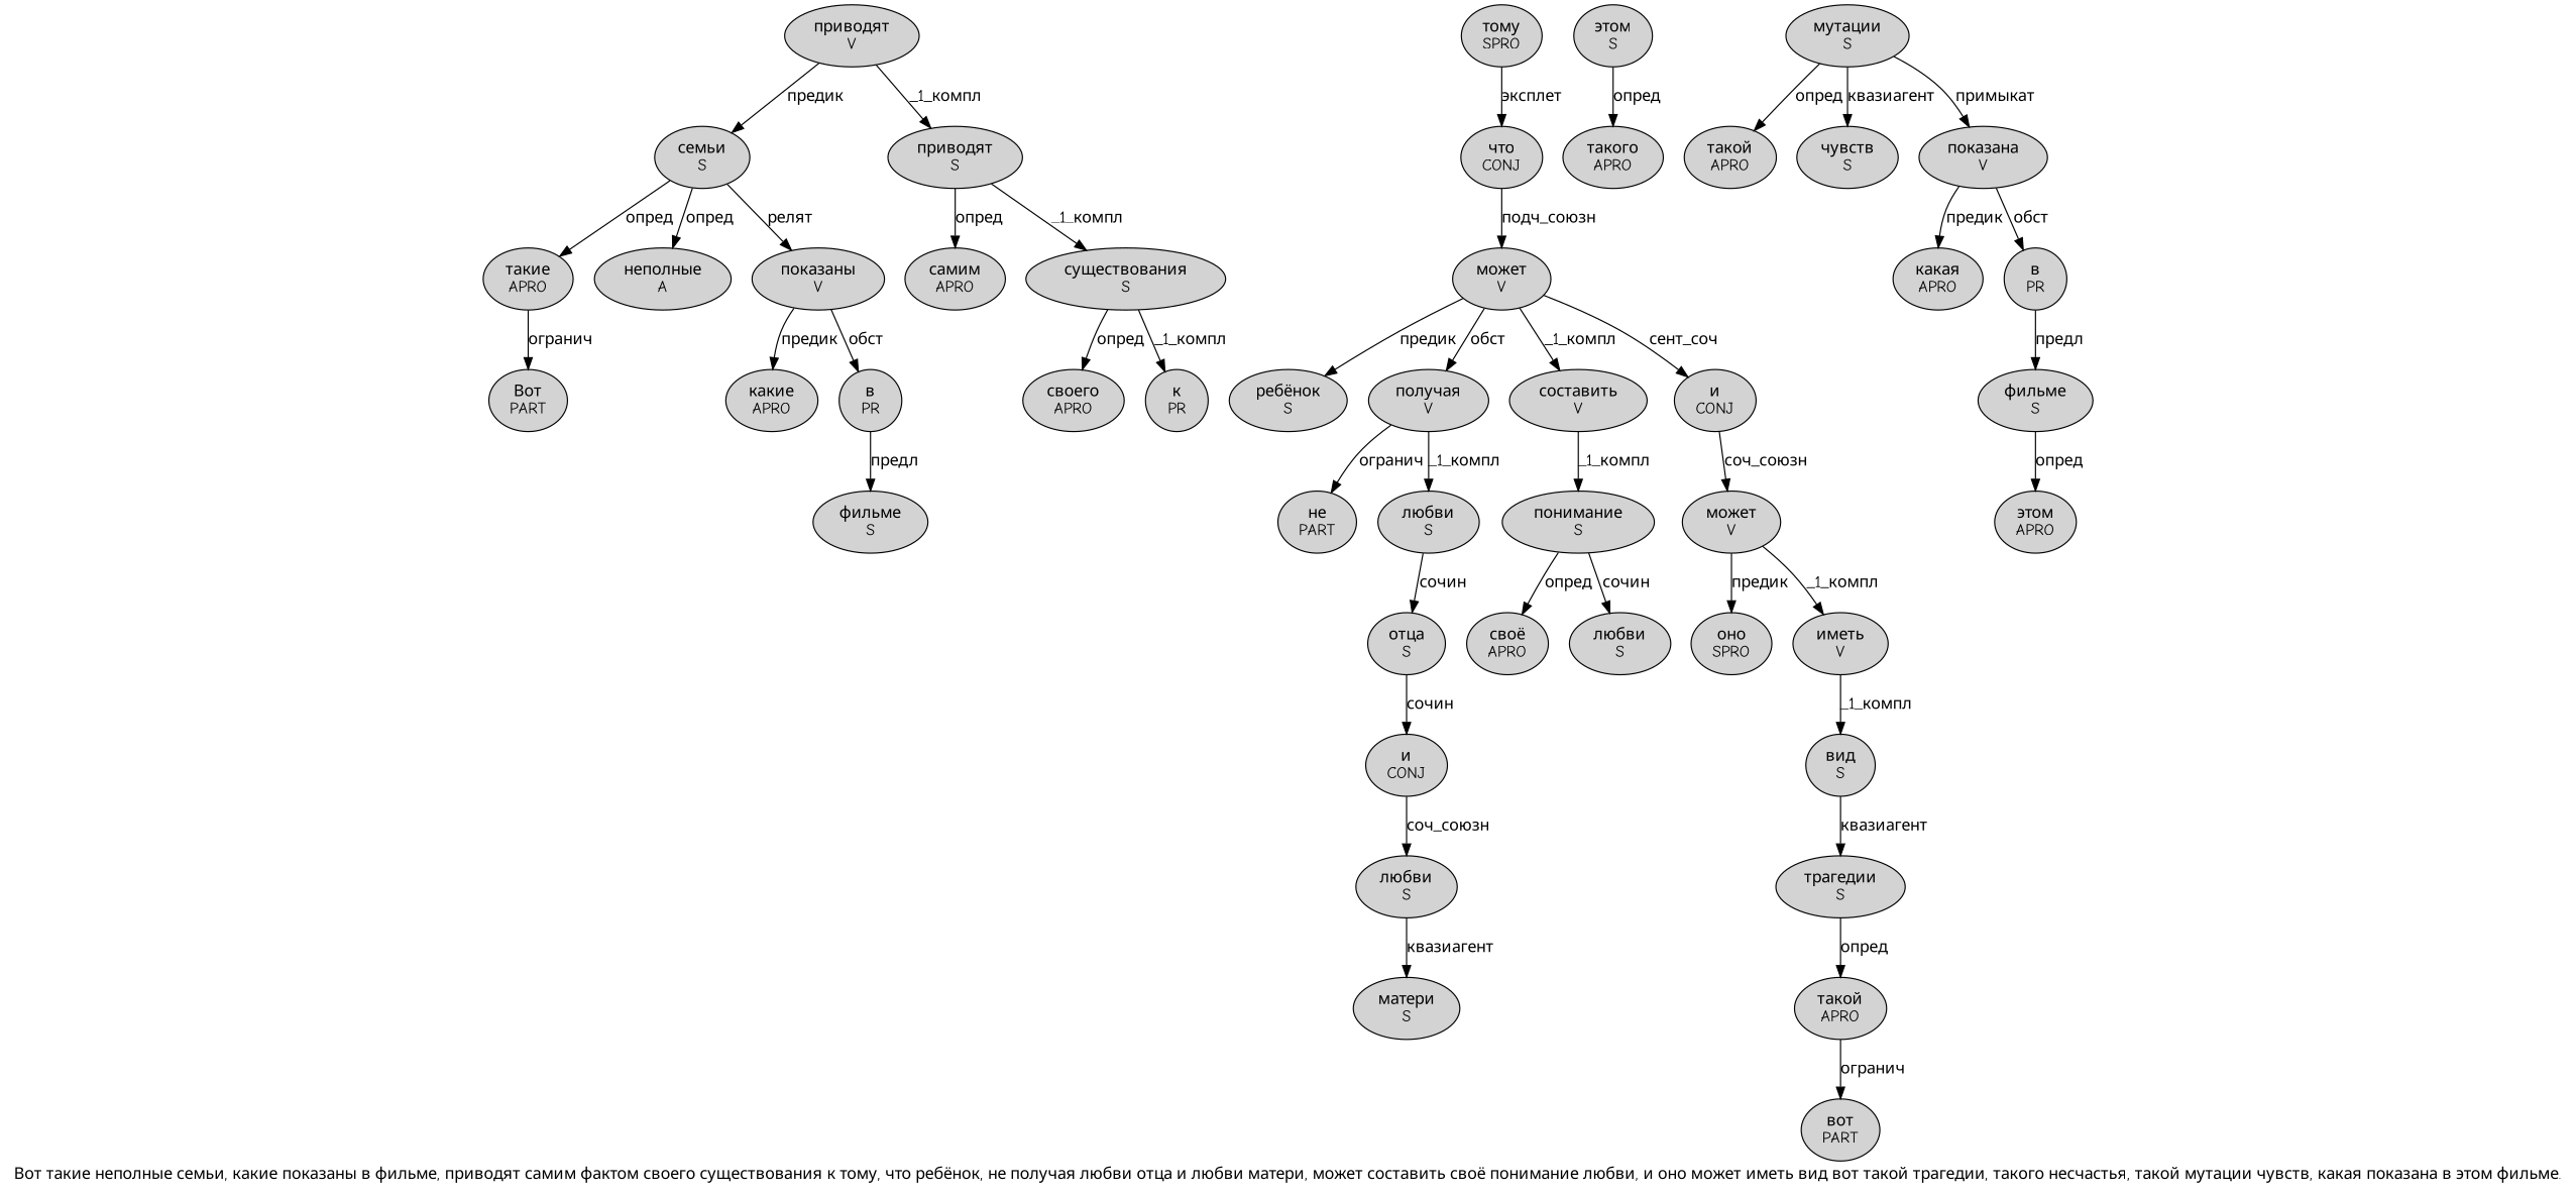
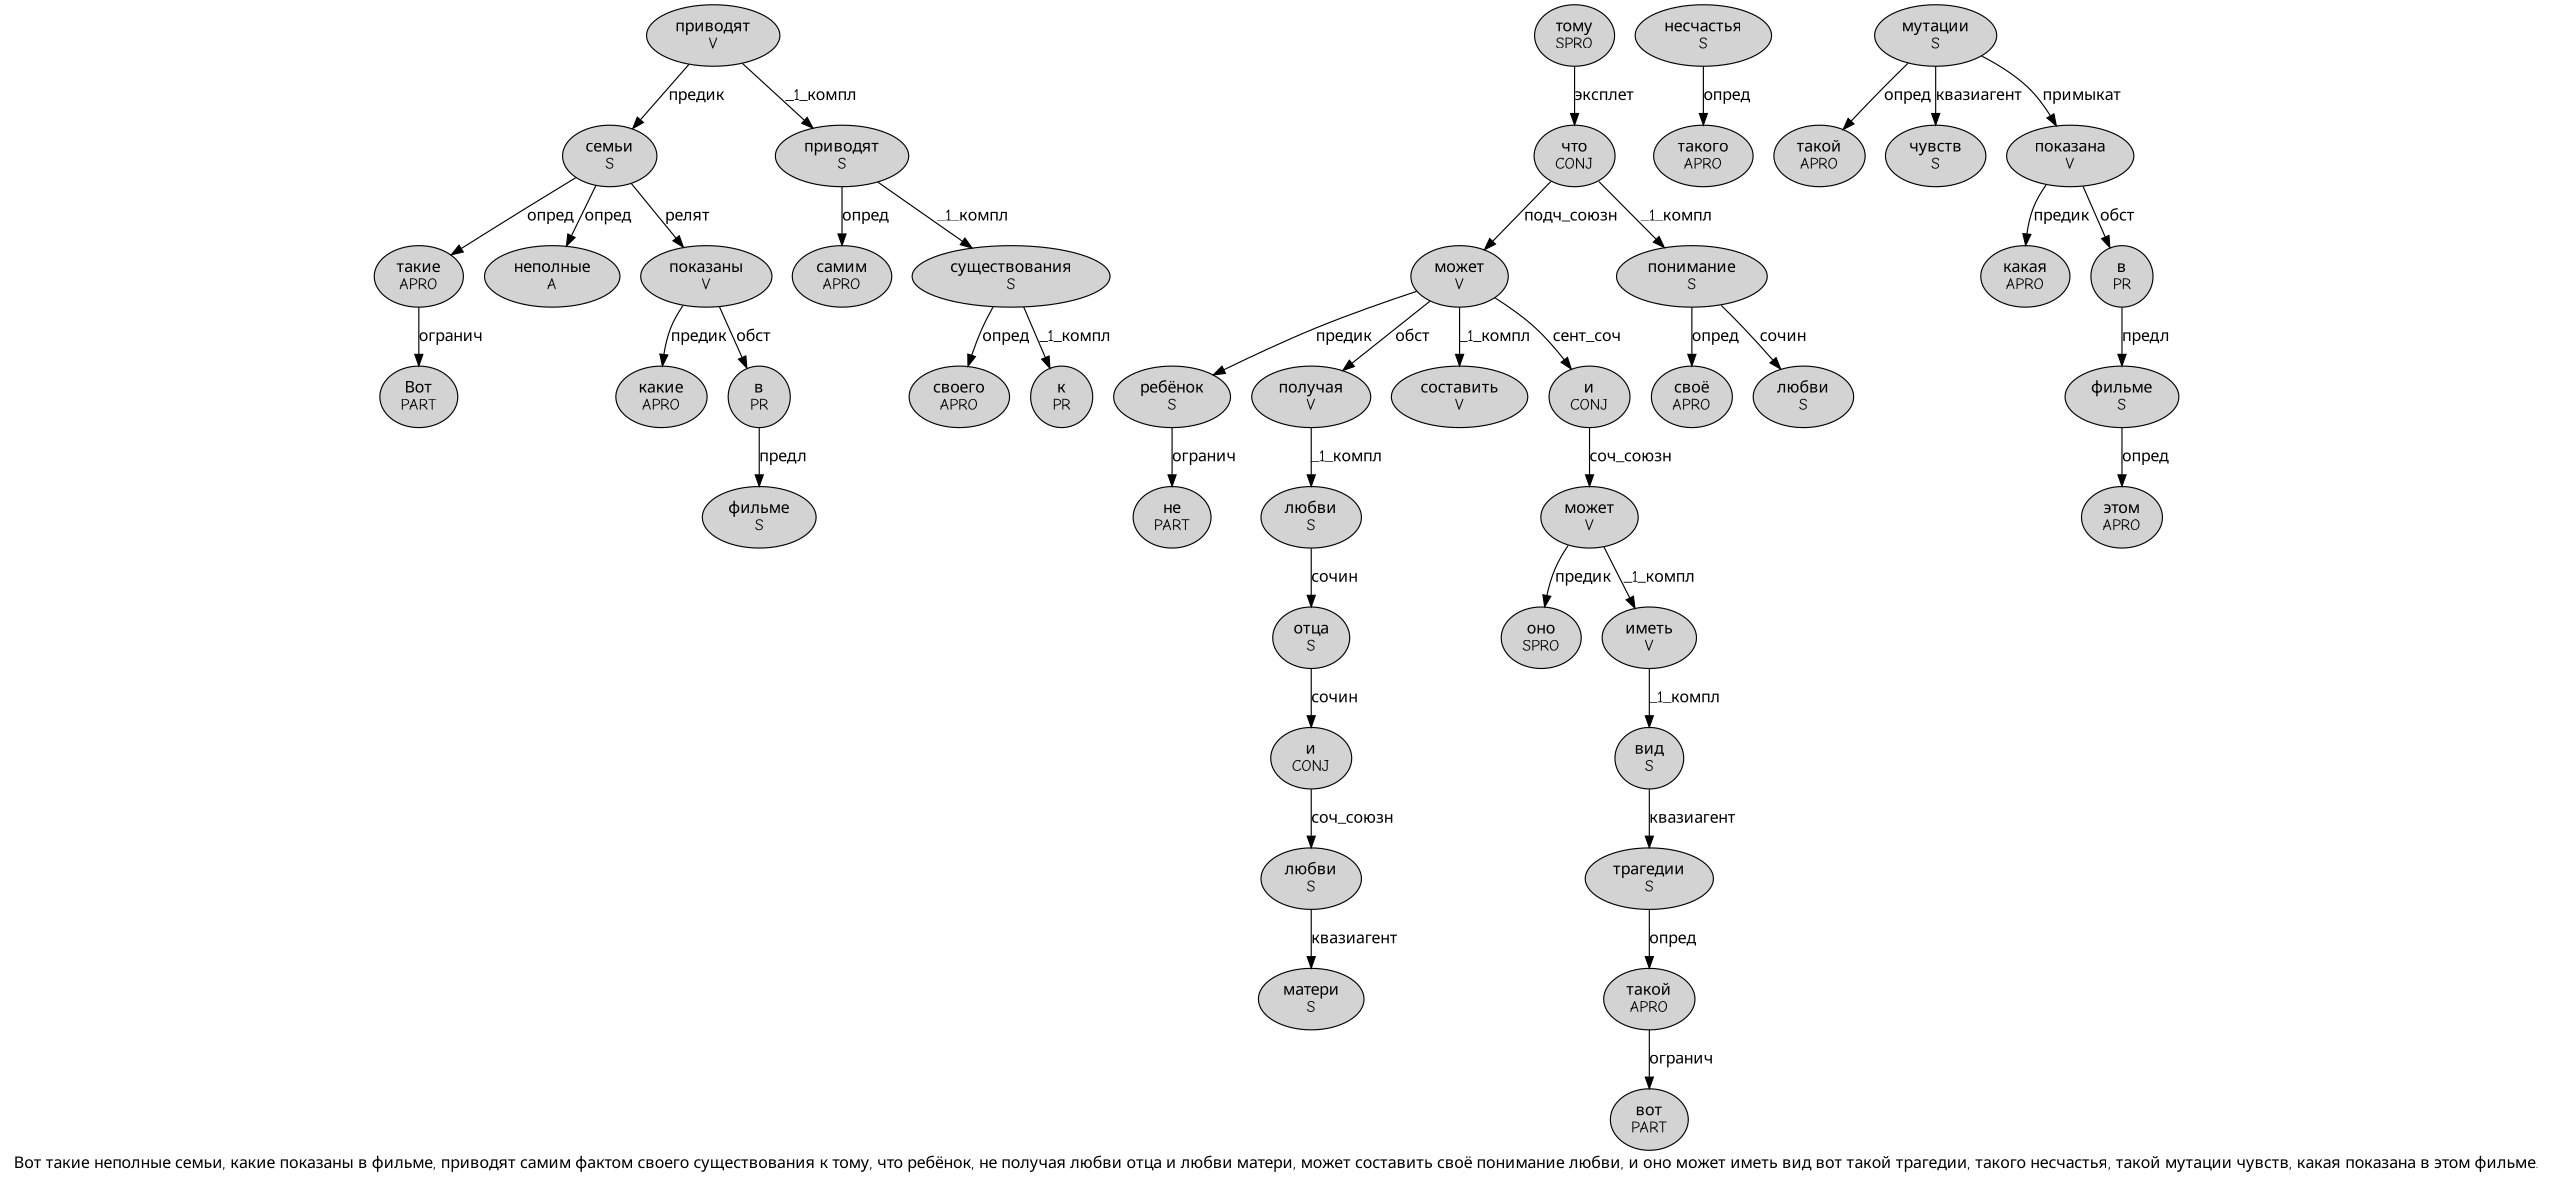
  digraph {
    fontname="Comic Neue"
    label="Вот такие неполные семьи, какие показаны в фильме, приводят самим фактом своего существования к тому, что ребёнок, не получая любви отца и любви матери, может составить своё понимание любви, и оно может иметь вид вот такой трагедии, такого несчастья, такой мутации чувств, какая показана в этом фильме."
    node [fillcolor=lightgray fontname="Comic Neue" penwidth=1 shape=ellipse style=filled]
    edge [fontname="Comic Neue"]
    n1 [label="Вот\nPART"]
    n2 [label="такие\nAPRO"]
    n3 [label="неполные\nA"]
    n4 [label="семьи\nS"]
    n5 [label="показаны\nV"]
    n6 [label="какие\nAPRO"]
    n7 [label="в\nPR"]
    n8 [label="фильме\nS"]
    n9 [label="приводят\nV"]
    n10 [label="приводят\nS"]
    n11 [label="самим\nAPRO"]
    n12 [label="существования\nS"]
    n13 [label="своего\nAPRO"]
    n14 [label="к\nPR"]
    n15 [label="тому\nSPRO"]
    n16 [label="что\nCONJ"]
    n17 [label="может\nV"]
    n18 [label="ребёнок\nS"]
    n19 [label="получая\nV"]
    n20 [label="составить\nV"]
    n21 [label="и\nCONJ"]
    n22 [label="не\nPART"]
    n23 [label="любви\nS"]
    n24 [label="отца\nS"]
    n25 [label="и\nCONJ"]
    n26 [label="любви\nS"]
    n27 [label="матери\nS"]
    n28 [label="понимание\nS"]
    n29 [label="может\nV"]
    n30 [label="своё\nAPRO"]
    n31 [label="любви\nS"]
    n32 [label="оно\nSPRO"]
    n33 [label="иметь\nV"]
    n34 [label="вид\nS"]
    n35 [label="трагедии\nS"]
    n36 [label="такой\nAPRO"]
    n37 [label="вот\nPART"]
    n38 [label="такого\nAPRO"]
-   n39 [label="этом\nS"]
+   n39 [label="несчастья\nS"]
    n40 [label="такой\nAPRO"]
    n41 [label="мутации\nS"]
    n42 [label="чувств\nS"]
    n43 [label="показана\nV"]
    n44 [label="какая\nAPRO"]
    n45 [label="в\nPR"]
    n46 [label="фильме\nS"]
    n47 [label="этом\nAPRO"]
    n2 -> n1 [label="огранич"]
    n4 -> n2 [label="опред"]
    n4 -> n3 [label="опред"]
    n4 -> n5 [label="релят"]
    n5 -> n6 [label="предик"]
    n5 -> n7 [label="обст"]
    n7 -> n8 [label="предл"]
    n9 -> n4 [label="предик"]
    n9 -> n10 [label="_1_компл"]
    n10 -> n11 [label="опред"]
    n10 -> n12 [label="_1_компл"]
    n12 -> n13 [label="опред"]
    n12 -> n14 [label="_1_компл"]
    n15 -> n16 [label="эксплет"]
    n16 -> n17 [label="подч_союзн"]
    n17 -> n18 [label="предик"]
    n17 -> n19 [label="обст"]
    n17 -> n20 [label="_1_компл"]
    n17 -> n21 [label="сент_соч"]
-   n19 -> n22 [label="огранич"]
+   n18 -> n22 [label="огранич"]
    n19 -> n23 [label="_1_компл"]
-   n20 -> n28 [label="_1_компл"]
+   n16 -> n28 [label="_1_компл"]
    n21 -> n29 [label="соч_союзн"]
    n23 -> n24 [label="сочин"]
    n24 -> n25 [label="сочин"]
    n25 -> n26 [label="соч_союзн"]
    n26 -> n27 [label="квазиагент"]
    n28 -> n30 [label="опред"]
    n28 -> n31 [label="сочин"]
    n29 -> n32 [label="предик"]
    n29 -> n33 [label="_1_компл"]
    n33 -> n34 [label="_1_компл"]
    n34 -> n35 [label="квазиагент"]
    n35 -> n36 [label="опред"]
    n36 -> n37 [label="огранич"]
    n39 -> n38 [label="опред"]
    n41 -> n40 [label="опред"]
    n41 -> n42 [label="квазиагент"]
    n41 -> n43 [label="примыкат"]
    n43 -> n44 [label="предик"]
    n43 -> n45 [label="обст"]
    n45 -> n46 [label="предл"]
    n46 -> n47 [label="опред"]
  }
